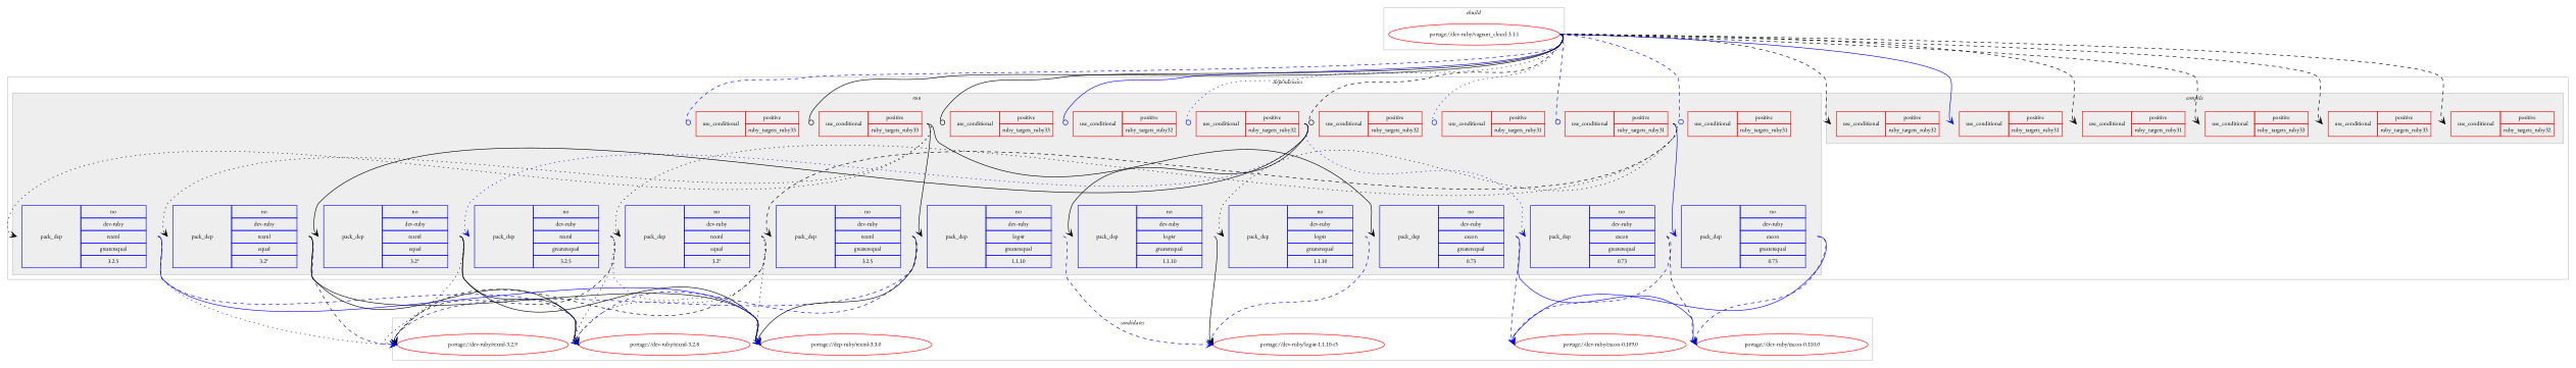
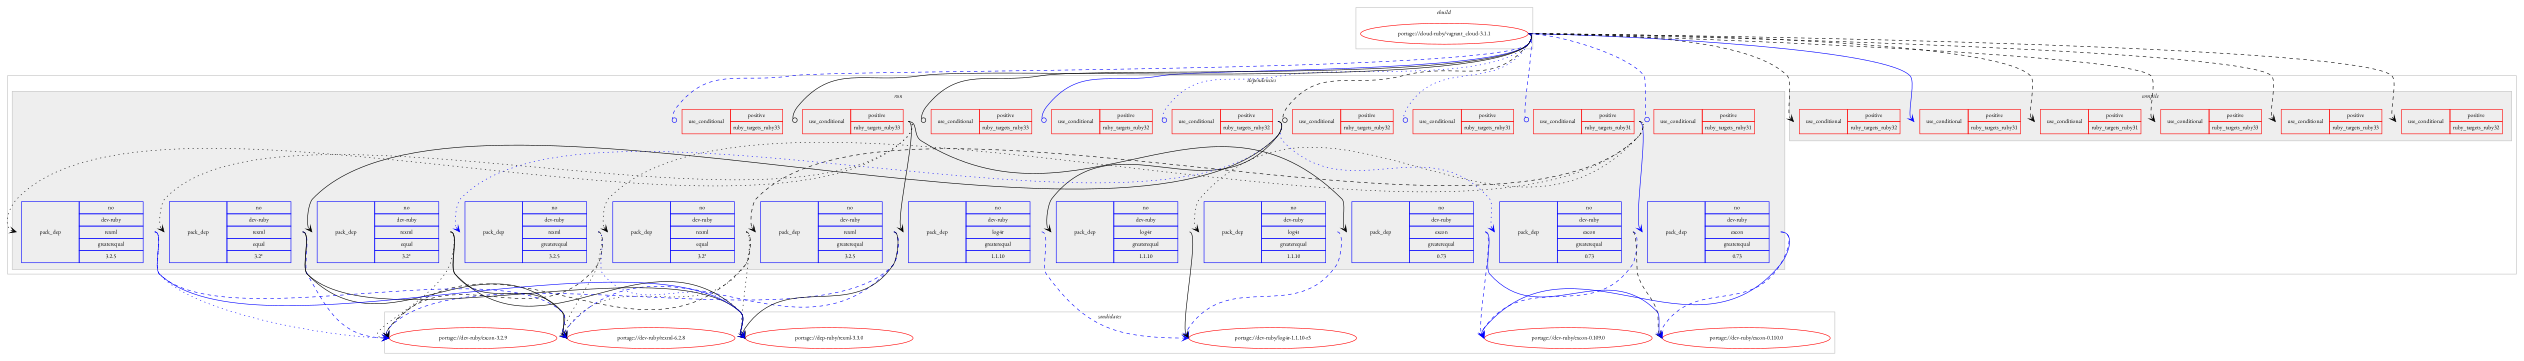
  digraph {
    compound=true
    concentrate=true
    fontname="EB Garamond"
    fontsize=10
    newrank=true
    rankdir=TB
    ranksep=1.5
    node [color=red fontname="EB Garamond" fontsize=10 shape=none]
    edge [arrowhead=vee color=black fontname="EB Garamond" headport=w style=dashed tailport=e weight=20]
-   n1 [label="portage://dev-ruby/vagrant_cloud-3.1.1" width=4 shape=""]
+   n1 [label="portage://cloud-ruby/vagrant_cloud-3.1.1" width=4 shape=""]
    n2 [label=<<TABLE BORDER="0" CELLBORDER="1" CELLSPACING="0" CELLPADDING="4"><TR><TD ROWSPAN="3" CELLPADDING="10">use_conditional</TD></TR><TR><TD>positive</TD></TR><TR><TD>ruby_targets_ruby31</TD></TR></TABLE>>]
    n3 [label=<<TABLE BORDER="0" CELLBORDER="1" CELLSPACING="0" CELLPADDING="4"><TR><TD ROWSPAN="3" CELLPADDING="10">use_conditional</TD></TR><TR><TD>positive</TD></TR><TR><TD>ruby_targets_ruby31</TD></TR></TABLE>>]
    n4 [label=<<TABLE BORDER="0" CELLBORDER="1" CELLSPACING="0" CELLPADDING="4"><TR><TD ROWSPAN="3" CELLPADDING="10">use_conditional</TD></TR><TR><TD>positive</TD></TR><TR><TD>ruby_targets_ruby32</TD></TR></TABLE>>]
    n5 [label=<<TABLE BORDER="0" CELLBORDER="1" CELLSPACING="0" CELLPADDING="4"><TR><TD ROWSPAN="3" CELLPADDING="10">use_conditional</TD></TR><TR><TD>positive</TD></TR><TR><TD>ruby_targets_ruby32</TD></TR></TABLE>>]
    n6 [label=<<TABLE BORDER="0" CELLBORDER="1" CELLSPACING="0" CELLPADDING="4"><TR><TD ROWSPAN="3" CELLPADDING="10">use_conditional</TD></TR><TR><TD>positive</TD></TR><TR><TD>ruby_targets_ruby33</TD></TR></TABLE>>]
    n7 [label=<<TABLE BORDER="0" CELLBORDER="1" CELLSPACING="0" CELLPADDING="4"><TR><TD ROWSPAN="3" CELLPADDING="10">use_conditional</TD></TR><TR><TD>positive</TD></TR><TR><TD>ruby_targets_ruby33</TD></TR></TABLE>>]
    n8 [label=<<TABLE BORDER="0" CELLBORDER="1" CELLSPACING="0" CELLPADDING="4"><TR><TD ROWSPAN="3" CELLPADDING="10">use_conditional</TD></TR><TR><TD>positive</TD></TR><TR><TD>ruby_targets_ruby31</TD></TR></TABLE>>]
    n9 [color=blue label=<<TABLE BORDER="0" CELLBORDER="1" CELLSPACING="0" CELLPADDING="4" WIDTH="220"><TR><TD ROWSPAN="6" CELLPADDING="30">pack_dep</TD></TR><TR><TD WIDTH="110">no</TD></TR><TR><TD>dev-ruby</TD></TR><TR><TD>rexml</TD></TR><TR><TD>equal</TD></TR><TR><TD>3.2*</TD></TR></TABLE>>]
    n10 [color=blue label=<<TABLE BORDER="0" CELLBORDER="1" CELLSPACING="0" CELLPADDING="4" WIDTH="220"><TR><TD ROWSPAN="6" CELLPADDING="30">pack_dep</TD></TR><TR><TD WIDTH="110">no</TD></TR><TR><TD>dev-ruby</TD></TR><TR><TD>excon</TD></TR><TR><TD>greaterequal</TD></TR><TR><TD>0.73</TD></TR></TABLE>>]
    n11 [color=blue label=<<TABLE BORDER="0" CELLBORDER="1" CELLSPACING="0" CELLPADDING="4" WIDTH="220"><TR><TD ROWSPAN="6" CELLPADDING="30">pack_dep</TD></TR><TR><TD WIDTH="110">no</TD></TR><TR><TD>dev-ruby</TD></TR><TR><TD>log4r</TD></TR><TR><TD>greaterequal</TD></TR><TR><TD>1.1.10</TD></TR></TABLE>>]
    n12 [color=blue label=<<TABLE BORDER="0" CELLBORDER="1" CELLSPACING="0" CELLPADDING="4" WIDTH="220"><TR><TD ROWSPAN="6" CELLPADDING="30">pack_dep</TD></TR><TR><TD WIDTH="110">no</TD></TR><TR><TD>dev-ruby</TD></TR><TR><TD>rexml</TD></TR><TR><TD>greaterequal</TD></TR><TR><TD>3.2.5</TD></TR></TABLE>>]
    n13 [label=<<TABLE BORDER="0" CELLBORDER="1" CELLSPACING="0" CELLPADDING="4"><TR><TD ROWSPAN="3" CELLPADDING="10">use_conditional</TD></TR><TR><TD>positive</TD></TR><TR><TD>ruby_targets_ruby31</TD></TR></TABLE>>]
    n14 [label=<<TABLE BORDER="0" CELLBORDER="1" CELLSPACING="0" CELLPADDING="4"><TR><TD ROWSPAN="3" CELLPADDING="10">use_conditional</TD></TR><TR><TD>positive</TD></TR><TR><TD>ruby_targets_ruby31</TD></TR></TABLE>>]
    n15 [label=<<TABLE BORDER="0" CELLBORDER="1" CELLSPACING="0" CELLPADDING="4"><TR><TD ROWSPAN="3" CELLPADDING="10">use_conditional</TD></TR><TR><TD>positive</TD></TR><TR><TD>ruby_targets_ruby32</TD></TR></TABLE>>]
    n16 [color=blue label=<<TABLE BORDER="0" CELLBORDER="1" CELLSPACING="0" CELLPADDING="4" WIDTH="220"><TR><TD ROWSPAN="6" CELLPADDING="30">pack_dep</TD></TR><TR><TD WIDTH="110">no</TD></TR><TR><TD>dev-ruby</TD></TR><TR><TD>excon</TD></TR><TR><TD>greaterequal</TD></TR><TR><TD>0.73</TD></TR></TABLE>>]
    n17 [color=blue label=<<TABLE BORDER="0" CELLBORDER="1" CELLSPACING="0" CELLPADDING="4" WIDTH="220"><TR><TD ROWSPAN="6" CELLPADDING="30">pack_dep</TD></TR><TR><TD WIDTH="110">no</TD></TR><TR><TD>dev-ruby</TD></TR><TR><TD>log4r</TD></TR><TR><TD>greaterequal</TD></TR><TR><TD>1.1.10</TD></TR></TABLE>>]
    n18 [color=blue label=<<TABLE BORDER="0" CELLBORDER="1" CELLSPACING="0" CELLPADDING="4" WIDTH="220"><TR><TD ROWSPAN="6" CELLPADDING="30">pack_dep</TD></TR><TR><TD WIDTH="110">no</TD></TR><TR><TD>dev-ruby</TD></TR><TR><TD>rexml</TD></TR><TR><TD>greaterequal</TD></TR><TR><TD>3.2.5</TD></TR></TABLE>>]
    n19 [color=blue label=<<TABLE BORDER="0" CELLBORDER="1" CELLSPACING="0" CELLPADDING="4" WIDTH="220"><TR><TD ROWSPAN="6" CELLPADDING="30">pack_dep</TD></TR><TR><TD WIDTH="110">no</TD></TR><TR><TD>dev-ruby</TD></TR><TR><TD>rexml</TD></TR><TR><TD>equal</TD></TR><TR><TD>3.2*</TD></TR></TABLE>>]
    n20 [label=<<TABLE BORDER="0" CELLBORDER="1" CELLSPACING="0" CELLPADDING="4"><TR><TD ROWSPAN="3" CELLPADDING="10">use_conditional</TD></TR><TR><TD>positive</TD></TR><TR><TD>ruby_targets_ruby32</TD></TR></TABLE>>]
    n21 [label=<<TABLE BORDER="0" CELLBORDER="1" CELLSPACING="0" CELLPADDING="4"><TR><TD ROWSPAN="3" CELLPADDING="10">use_conditional</TD></TR><TR><TD>positive</TD></TR><TR><TD>ruby_targets_ruby32</TD></TR></TABLE>>]
    n22 [label=<<TABLE BORDER="0" CELLBORDER="1" CELLSPACING="0" CELLPADDING="4"><TR><TD ROWSPAN="3" CELLPADDING="10">use_conditional</TD></TR><TR><TD>positive</TD></TR><TR><TD>ruby_targets_ruby33</TD></TR></TABLE>>]
    n23 [color=blue label=<<TABLE BORDER="0" CELLBORDER="1" CELLSPACING="0" CELLPADDING="4" WIDTH="220"><TR><TD ROWSPAN="6" CELLPADDING="30">pack_dep</TD></TR><TR><TD WIDTH="110">no</TD></TR><TR><TD>dev-ruby</TD></TR><TR><TD>rexml</TD></TR><TR><TD>equal</TD></TR><TR><TD>3.2*</TD></TR></TABLE>>]
    n24 [color=blue label=<<TABLE BORDER="0" CELLBORDER="1" CELLSPACING="0" CELLPADDING="4" WIDTH="220"><TR><TD ROWSPAN="6" CELLPADDING="30">pack_dep</TD></TR><TR><TD WIDTH="110">no</TD></TR><TR><TD>dev-ruby</TD></TR><TR><TD>excon</TD></TR><TR><TD>greaterequal</TD></TR><TR><TD>0.73</TD></TR></TABLE>>]
    n25 [color=blue label=<<TABLE BORDER="0" CELLBORDER="1" CELLSPACING="0" CELLPADDING="4" WIDTH="220"><TR><TD ROWSPAN="6" CELLPADDING="30">pack_dep</TD></TR><TR><TD WIDTH="110">no</TD></TR><TR><TD>dev-ruby</TD></TR><TR><TD>log4r</TD></TR><TR><TD>greaterequal</TD></TR><TR><TD>1.1.10</TD></TR></TABLE>>]
    n26 [color=blue label=<<TABLE BORDER="0" CELLBORDER="1" CELLSPACING="0" CELLPADDING="4" WIDTH="220"><TR><TD ROWSPAN="6" CELLPADDING="30">pack_dep</TD></TR><TR><TD WIDTH="110">no</TD></TR><TR><TD>dev-ruby</TD></TR><TR><TD>rexml</TD></TR><TR><TD>greaterequal</TD></TR><TR><TD>3.2.5</TD></TR></TABLE>>]
    n27 [label=<<TABLE BORDER="0" CELLBORDER="1" CELLSPACING="0" CELLPADDING="4"><TR><TD ROWSPAN="3" CELLPADDING="10">use_conditional</TD></TR><TR><TD>positive</TD></TR><TR><TD>ruby_targets_ruby33</TD></TR></TABLE>>]
    n28 [label=<<TABLE BORDER="0" CELLBORDER="1" CELLSPACING="0" CELLPADDING="4"><TR><TD ROWSPAN="3" CELLPADDING="10">use_conditional</TD></TR><TR><TD>positive</TD></TR><TR><TD>ruby_targets_ruby33</TD></TR></TABLE>>]
-   n29 [label="portage://dev-ruby/rexml-3.2.8" width=4 shape=""]
-   n30 [label="portage://dev-ruby/rexml-3.2.9" width=4 shape=""]
+   n29 [label="portage://dev-ruby/rexml-6.2.8" width=4 shape=""]
+   n30 [label="portage://dev-ruby/excon-3.2.9" width=4 shape=""]
    n31 [label="portage://dep-ruby/rexml-3.3.0" width=4 shape=""]
    n32 [label="portage://dev-ruby/excon-0.109.0" width=4 shape=""]
    n33 [label="portage://dev-ruby/excon-0.110.0" width=4 shape=""]
    n34 [label="portage://dev-ruby/log4r-1.1.10-r3" width=4 shape=""]
    subgraph cluster_1 {
      color=gray
      label=<<i>ebuild</i>>
      rank=same
      n1
    }
    subgraph cluster_2 {
      color=gray
      label=<<i>dependencies</i>>
      subgraph cluster_3 {
        color=gray
        fillcolor="#eeeeee"
        label=<<i>compile</i>>
        style=filled
        subgraph sub_4 {
          color=gray
          fillcolor="#eeeeee"
          label=<<i>compile</i>>
          style=filled
          n2
        }
        subgraph sub_5 {
          color=gray
          fillcolor="#eeeeee"
          label=<<i>compile</i>>
          style=filled
          n3
        }
        subgraph sub_6 {
          color=gray
          fillcolor="#eeeeee"
          label=<<i>compile</i>>
          style=filled
          n4
        }
        subgraph sub_7 {
          color=gray
          fillcolor="#eeeeee"
          label=<<i>compile</i>>
          style=filled
          n5
        }
        subgraph sub_8 {
          color=gray
          fillcolor="#eeeeee"
          label=<<i>compile</i>>
          style=filled
          n6
        }
        subgraph sub_9 {
          color=gray
          fillcolor="#eeeeee"
          label=<<i>compile</i>>
          style=filled
          n7
        }
      }
      subgraph cluster_10 {
        color=gray
        fillcolor="#eeeeee"
        label=<<i>compile and run</i>>
        style=filled
      }
      subgraph cluster_11 {
        color=gray
        fillcolor="#eeeeee"
        label=<<i>run</i>>
        style=filled
        subgraph sub_12 {
          color=gray
          fillcolor="#eeeeee"
          label=<<i>run</i>>
          style=filled
          n8
        }
        subgraph sub_13 {
          color=gray
          fillcolor="#eeeeee"
          label=<<i>run</i>>
          style=filled
          n13
          subgraph sub_14 {
            color=gray
            fillcolor="#eeeeee"
            label=<<i>run</i>>
            style=filled
            n9
          }
          subgraph sub_15 {
            color=gray
            fillcolor="#eeeeee"
            label=<<i>run</i>>
            style=filled
            n10
          }
          subgraph sub_16 {
            color=gray
            fillcolor="#eeeeee"
            label=<<i>run</i>>
            style=filled
            n11
          }
          subgraph sub_17 {
            color=gray
            fillcolor="#eeeeee"
            label=<<i>run</i>>
            style=filled
            n12
          }
        }
        subgraph sub_18 {
          color=gray
          fillcolor="#eeeeee"
          label=<<i>run</i>>
          style=filled
          n14
        }
        subgraph sub_19 {
          color=gray
          fillcolor="#eeeeee"
          label=<<i>run</i>>
          style=filled
          n15
        }
        subgraph sub_20 {
          color=gray
          fillcolor="#eeeeee"
          label=<<i>run</i>>
          style=filled
          n20
          subgraph sub_21 {
            color=gray
            fillcolor="#eeeeee"
            label=<<i>run</i>>
            style=filled
            n16
          }
          subgraph sub_22 {
            color=gray
            fillcolor="#eeeeee"
            label=<<i>run</i>>
            style=filled
            n17
          }
          subgraph sub_23 {
            color=gray
            fillcolor="#eeeeee"
            label=<<i>run</i>>
            style=filled
            n18
          }
          subgraph sub_24 {
            color=gray
            fillcolor="#eeeeee"
            label=<<i>run</i>>
            style=filled
            n19
          }
        }
        subgraph sub_25 {
          color=gray
          fillcolor="#eeeeee"
          label=<<i>run</i>>
          style=filled
          n21
        }
        subgraph sub_26 {
          color=gray
          fillcolor="#eeeeee"
          label=<<i>run</i>>
          style=filled
          n22
        }
        subgraph sub_27 {
          color=gray
          fillcolor="#eeeeee"
          label=<<i>run</i>>
          style=filled
          n27
          subgraph sub_28 {
            color=gray
            fillcolor="#eeeeee"
            label=<<i>run</i>>
            style=filled
            n23
          }
          subgraph sub_29 {
            color=gray
            fillcolor="#eeeeee"
            label=<<i>run</i>>
            style=filled
            n24
          }
          subgraph sub_30 {
            color=gray
            fillcolor="#eeeeee"
            label=<<i>run</i>>
            style=filled
            n25
          }
          subgraph sub_31 {
            color=gray
            fillcolor="#eeeeee"
            label=<<i>run</i>>
            style=filled
            n26
          }
        }
        subgraph sub_32 {
          color=gray
          fillcolor="#eeeeee"
          label=<<i>run</i>>
          style=filled
          n28
        }
      }
    }
    subgraph cluster_33 {
      color=gray
      label=<<i>candidates</i>>
      rank=same
      subgraph sub_34 {
        color=black
        label=<<i>candidates</i>>
        nodesep=1
        rank=same
        n29
        n30
        n31
      }
      subgraph sub_35 {
        color=black
        label=<<i>candidates</i>>
        nodesep=1
        rank=same
        n32
        n33
      }
      subgraph sub_36 {
        color=black
        label=<<i>candidates</i>>
        nodesep=1
        rank=same
        n34
      }
      subgraph sub_37 {
        color=black
        label=<<i>candidates</i>>
        nodesep=1
        rank=same
        n29
        n30
        n31
      }
      subgraph sub_38 {
        color=black
        label=<<i>candidates</i>>
        nodesep=1
        rank=same
        n32
        n33
      }
      subgraph sub_39 {
        color=black
        label=<<i>candidates</i>>
        nodesep=1
        rank=same
        n34
      }
      subgraph sub_40 {
        color=black
        label=<<i>candidates</i>>
        nodesep=1
        rank=same
        n29
        n30
        n31
      }
      subgraph sub_41 {
        color=black
        label=<<i>candidates</i>>
        nodesep=1
        rank=same
        n29
        n30
        n31
      }
      subgraph sub_42 {
        color=black
        label=<<i>candidates</i>>
        nodesep=1
        rank=same
        n32
        n33
      }
      subgraph sub_43 {
        color=black
        label=<<i>candidates</i>>
        nodesep=1
        rank=same
        n34
      }
      subgraph sub_44 {
        color=black
        label=<<i>candidates</i>>
        nodesep=1
        rank=same
        n29
        n30
        n31
      }
      subgraph sub_45 {
        color=black
        label=<<i>candidates</i>>
        nodesep=1
        rank=same
        n29
        n30
        n31
      }
    }
    n1 -> n2
    n1 -> n3 [color=blue style=solid]
    n1 -> n4
    n1 -> n5
    n1 -> n6
    n1 -> n7
    n1 -> n8 [arrowhead=odot color=blue]
    n1 -> n13 [arrowhead=odot color=blue]
    n1 -> n14 [arrowhead=odot color=blue style=dotted]
    n1 -> n15 [arrowhead=odot]
    n1 -> n20 [arrowhead=odot color=blue style=dotted]
    n1 -> n21 [arrowhead=odot color=blue style=solid]
    n1 -> n22 [arrowhead=odot style=solid]
    n1 -> n27 [arrowhead=odot style=solid]
    n1 -> n28 [arrowhead=odot color=blue]
    n9 -> n29 [style=dotted weight=100]
    n9 -> n30 [weight=100]
    n9 -> n31 [style=dotted weight=100]
    n10 -> n32 [color=blue style=solid weight=100]
    n10 -> n33 [color=blue weight=100]
    n11 -> n34 [color=blue weight=100]
    n12 -> n29 [color=blue weight=100]
    n12 -> n30 [color=blue weight=100]
    n12 -> n31 [style=solid weight=100]
    n13 -> n9 [style=dotted]
    n13 -> n10 [color=blue style=solid]
    n13 -> n11 [style=dotted]
    n13 -> n12
    n16 -> n32 [color=blue weight=100]
    n16 -> n33 [weight=100]
    n17 -> n34 [style=solid weight=100]
    n18 -> n29 [style=dotted weight=100]
    n18 -> n30 [weight=100]
    n18 -> n31 [color=blue style=dotted weight=100]
    n19 -> n29 [style=solid weight=100]
    n19 -> n30 [style=dotted weight=100]
    n19 -> n31 [style=solid weight=100]
    n20 -> n16 [color=blue style=dotted]
    n20 -> n17 [style=solid]
    n20 -> n18 [color=blue style=dotted]
    n20 -> n19 [style=solid]
    n23 -> n29 [style=solid weight=100]
    n23 -> n30 [color=blue weight=100]
    n23 -> n31 [style=solid weight=100]
    n24 -> n32 [color=blue weight=100]
    n24 -> n33 [color=blue style=solid weight=100]
    n25 -> n34 [color=blue weight=100]
    n26 -> n29 [color=blue weight=100]
    n26 -> n30 [color=blue style=dotted weight=100]
    n26 -> n31 [color=blue style=solid weight=100]
    n27 -> n23 [style=dotted]
    n27 -> n24 [style=solid]
    n27 -> n25 [style=solid]
    n27 -> n26 [style=dotted]
  }
